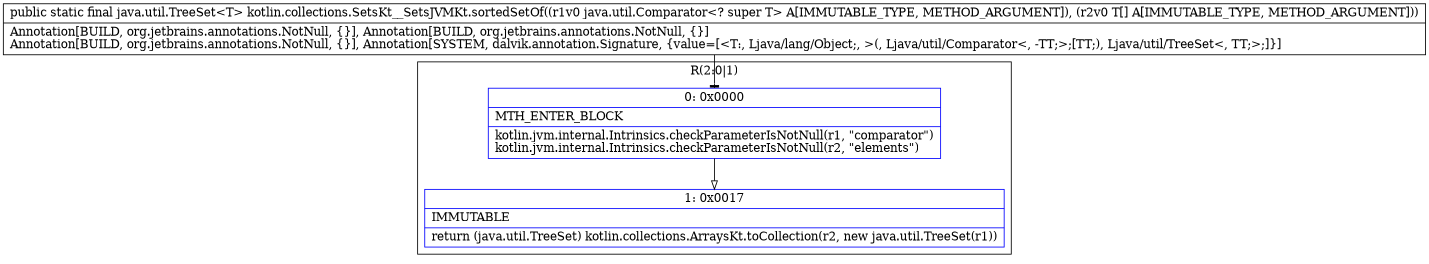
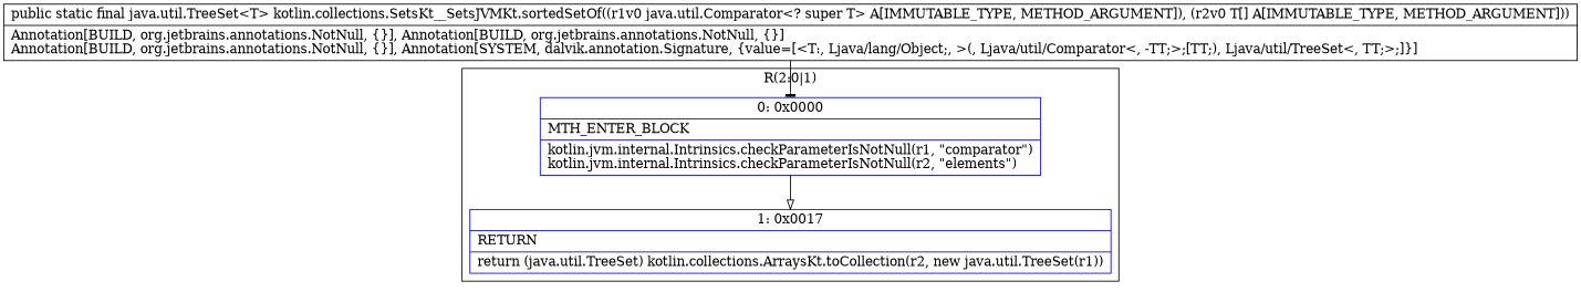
  digraph {
    node [color=blue shape=record]
    n1 [label="{0\:\ 0x0000|MTH_ENTER_BLOCK\l|kotlin.jvm.internal.Intrinsics.checkParameterIsNotNull(r1, \"comparator\")\lkotlin.jvm.internal.Intrinsics.checkParameterIsNotNull(r2, \"elements\")\l}"]
-   n2 [label="{1\:\ 0x0017|IMMUTABLE\l|return (java.util.TreeSet) kotlin.collections.ArraysKt.toCollection(r2, new java.util.TreeSet(r1))\l}"]
+   n2 [label="{1\:\ 0x0017|RETURN\l|return (java.util.TreeSet) kotlin.collections.ArraysKt.toCollection(r2, new java.util.TreeSet(r1))\l}"]
    n3 [label="{public static final java.util.TreeSet\<T\> kotlin.collections.SetsKt__SetsJVMKt.sortedSetOf((r1v0 java.util.Comparator\<? super T\> A[IMMUTABLE_TYPE, METHOD_ARGUMENT]), (r2v0 T[] A[IMMUTABLE_TYPE, METHOD_ARGUMENT]))  | Annotation[BUILD, org.jetbrains.annotations.NotNull, \{\}], Annotation[BUILD, org.jetbrains.annotations.NotNull, \{\}]\lAnnotation[BUILD, org.jetbrains.annotations.NotNull, \{\}], Annotation[SYSTEM, dalvik.annotation.Signature, \{value=[\<T:, Ljava\/lang\/Object;, \>(, Ljava\/util\/Comparator\<, \-TT;\>;[TT;), Ljava\/util\/TreeSet\<, TT;\>;]\}]\l}" color=""]
    subgraph cluster_1 {
      label="R(2:0|1)"
      n1
      n2
    }
    n1 -> n2 [arrowhead=onormal]
    n3 -> n1 [arrowhead=tee]
  }
